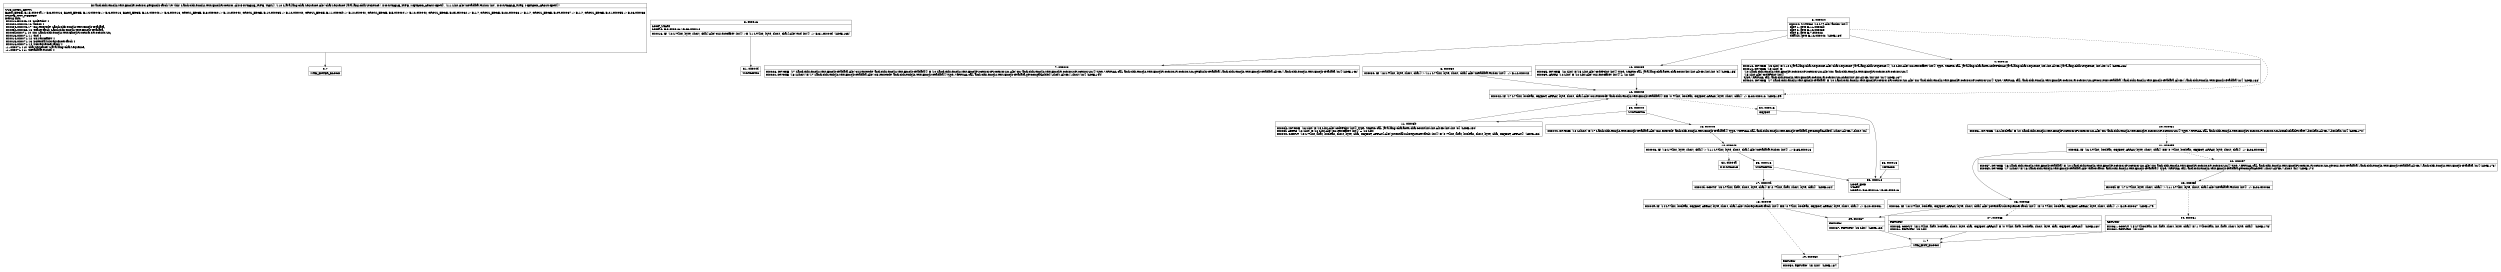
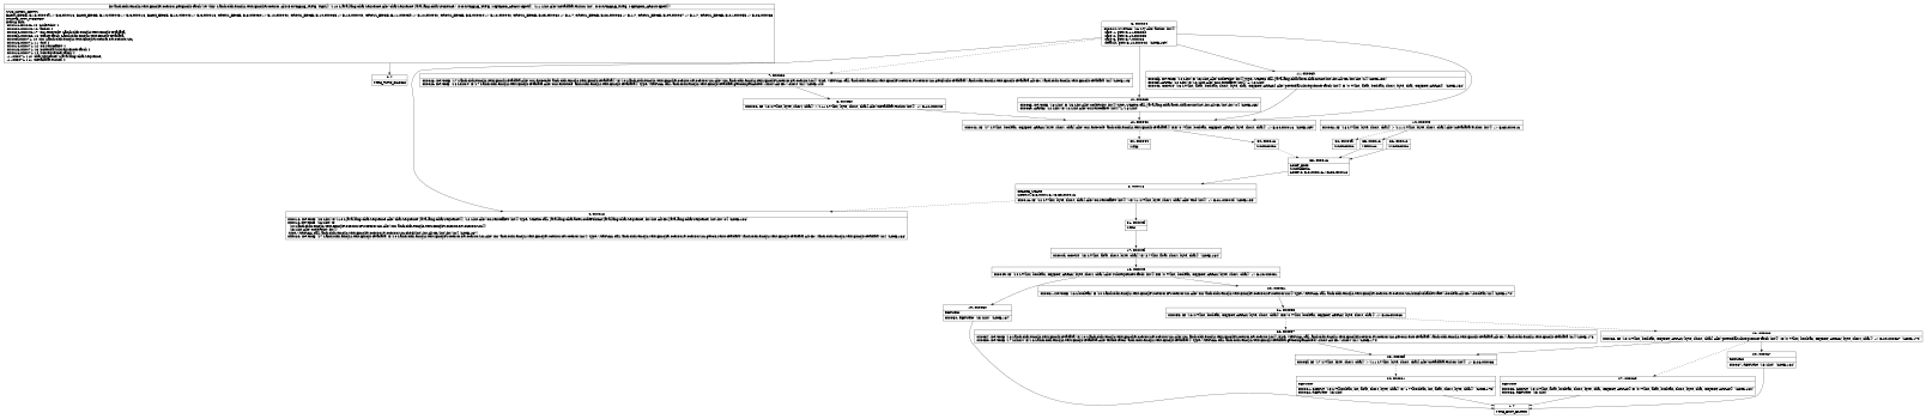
  digraph {
    node [shape=record]
-   n1 [label="{0\:\ ?|MTH_ENTER_BLOCK\l}"]
-   n2 [label="{3\:\ 0x0016|LOOP_START\lLOOP:0: B:3:0x0016\-\>B:33:0x0016\l|0x0016: IF  (r2 I:??[int, byte, short, char] A[D('currentOffset' int)]) \>= (r1 I:??[int, byte, short, char] A[D('end' int)])  \-\> B:31:0x004d  (LINE:135)\l}"]
-   n3 [label="{4\:\ 0x0018|0x0018: INVOKE  (r5 I:int) = (r10 I:java.lang.CharSequence A[D('charSequence' java.lang.CharSequence)]), (r2 I:int A[D('currentOffset' int)]) type: STATIC call: java.lang.Character.codePointAt(java.lang.CharSequence, int):int A[MD:(java.lang.CharSequence, int):int (c)] (LINE:136)\l0x001c: INVOKE  (r5 I:int) = \l  (r0 I:androidx.emoji2.text.EmojiProcessor$ProcessorSm A[D('sm' androidx.emoji2.text.EmojiProcessor$ProcessorSm)])\l  (r5 I:int A[D('codePoint' int)])\l type: VIRTUAL call: androidx.emoji2.text.EmojiProcessor.ProcessorSm.check(int):int A[MD:(int):int (m)] (LINE:137)\l0x0020: INVOKE  (r7 I:androidx.emoji2.text.EmojiMetadata) = (r0 I:androidx.emoji2.text.EmojiProcessor$ProcessorSm A[D('sm' androidx.emoji2.text.EmojiProcessor$ProcessorSm)]) type: VIRTUAL call: androidx.emoji2.text.EmojiProcessor.ProcessorSm.getCurrentMetadata():androidx.emoji2.text.EmojiMetadata A[MD:():androidx.emoji2.text.EmojiMetadata (m)] (LINE:138)\l}"]
-   n4 [label="{31\:\ 0x004d|SYNTHETIC\l}"]
+   n1 [label="{0\:\ ?|MTH_TYPE_BLOCK\l}"]
+   n2 [label="{3\:\ 0x0016|INLINE_START\lLOOP:0: B:3:0x0016\-\>B:33:0x0016\l|0x0016: IF  (r2 I:??[int, byte, short, char] A[D('currentOffset' int)]) \>= (r1 I:??[int, byte, short, char] A[D('end' int)])  \-\> B:31:0x004d  (LINE:135)\l}"]
+   n3 [label="{4\:\ 0x0018|0x0018: INVOKE  (r5 I:int) = (r10 I:java.lang.CharSequence A[D('charSequence' java.lang.CharSequence)]), (r2 I:int A[D('currentOffset' int)]) type: STATIC call: java.lang.Character.codePointAt(java.lang.CharSequence, int):int A[MD:(java.lang.CharSequence, int):int (c)] (LINE:136)\l0x001c: INVOKE  (r6 I:int) = \l  (r0 I:androidx.emoji2.text.EmojiProcessor$ProcessorSm A[D('sm' androidx.emoji2.text.EmojiProcessor$ProcessorSm)])\l  (r5 I:int A[D('codePoint' int)])\l type: VIRTUAL call: androidx.emoji2.text.EmojiProcessor.ProcessorSm.check(int):int A[MD:(int):int (m)] (LINE:137)\l0x0020: INVOKE  (r7 I:androidx.emoji2.text.EmojiMetadata) = (r0 I:androidx.emoji2.text.EmojiProcessor$ProcessorSm A[D('sm' androidx.emoji2.text.EmojiProcessor$ProcessorSm)]) type: VIRTUAL call: androidx.emoji2.text.EmojiProcessor.ProcessorSm.getCurrentMetadata():androidx.emoji2.text.EmojiMetadata A[MD:():androidx.emoji2.text.EmojiMetadata (m)] (LINE:138)\l}"]
+   n4 [label="{31\:\ 0x004d|MTH\l}"]
    n5 [label="{17\:\ 0x004d|0x004d: CONST  (r5 I:??[int, float, short, byte, char]) = (2 ??[int, float, short, byte, char])  (LINE:164)\l}"]
-   n6 [label="{5\:\ 0x0024|0x0024: SWITCH  (r6 I:?? A[D('action' int)])\l case 1: goto B:11:0x003b\l case 2: goto B:10:0x0035\l case 3: goto B:7:0x0028\l default: goto B:12:0x0042  (LINE:139)\l}"]
+   n6 [label="{5\:\ 0x0024|0x0024: SWITCH  (r6 I:?? A[D('action' int)])\l case 1: goto B:11:0x303b\l case 2: goto B:10:0x0035\l case 3: goto B:7:0x0028\l default: goto B:12:0x0042  (LINE:139)\l}"]
    n7 [label="{7\:\ 0x0028|0x0028: INVOKE  (r7 I:androidx.emoji2.text.EmojiMetadata A[D('currentNode' androidx.emoji2.text.EmojiMetadata)]) = (r0 I:androidx.emoji2.text.EmojiProcessor$ProcessorSm A[D('sm' androidx.emoji2.text.EmojiProcessor$ProcessorSm)]) type: VIRTUAL call: androidx.emoji2.text.EmojiProcessor.ProcessorSm.getFlushMetadata():androidx.emoji2.text.EmojiMetadata A[MD:():androidx.emoji2.text.EmojiMetadata (m)] (LINE:143)\l0x002c: INVOKE  (r8 I:short) = (r7 I:androidx.emoji2.text.EmojiMetadata A[D('currentNode' androidx.emoji2.text.EmojiMetadata)]) type: VIRTUAL call: androidx.emoji2.text.EmojiMetadata.getCompatAdded():short A[MD:():short (m)] (LINE:144)\l}"]
    n8 [label="{10\:\ 0x0035|0x0035: INVOKE  (r8 I:int) = (r5 I:int A[D('codePoint' int)]) type: STATIC call: java.lang.Character.charCount(int):int A[MD:(int):int (c)] (LINE:155)\l0x0039: ARITH  (r2 I:int) = (r2 I:int A[D('currentOffset' int)]) + (r8 I:int) \l}"]
    n9 [label="{11\:\ 0x003b|0x003b: INVOKE  (r8 I:int) = (r5 I:int A[D('codePoint' int)]) type: STATIC call: java.lang.Character.charCount(int):int A[MD:(int):int (c)] (LINE:150)\l0x003f: ARITH  (r2 I:int) = (r2 I:int A[D('currentOffset' int)]) + (r8 I:int) \l0x0040: CONST  (r3 I:??[int, float, boolean, short, byte, char, OBJECT, ARRAY] A[D('potentialSubsequenceMatch' int)]) = (0 ??[int, float, boolean, short, byte, char, OBJECT, ARRAY])  (LINE:152)\l}"]
    n10 [label="{12\:\ 0x0042|0x0042: IF  (r7 I:??[int, boolean, OBJECT, ARRAY, byte, short, char] A[D('currentNode' androidx.emoji2.text.EmojiMetadata)]) == (0 ??[int, boolean, OBJECT, ARRAY, byte, short, char])  \-\> B:34:0x0016  (LINE:159)\l}"]
    n11 [label="{8\:\ 0x0030|0x0030: IF  (r8 I:??[int, byte, short, char]) \> (r11 I:??[int, byte, short, char] A[D('metadataVersion' int)])  \-\> B:12:0x0042 \l}"]
-   n12 [label="{30\:\ 0x0044|SYNTHETIC\l}"]
-   n13 [label="{34\:\ 0x0016|OBJECT\l}"]
-   n14 [label="{13\:\ 0x0044|0x0044: INVOKE  (r8 I:short) = (r7 I:androidx.emoji2.text.EmojiMetadata A[D('currentNode' androidx.emoji2.text.EmojiMetadata)]) type: VIRTUAL call: androidx.emoji2.text.EmojiMetadata.getCompatAdded():short A[MD:():short (m)]\l}"]
-   n15 [label="{33\:\ 0x0016|LOOP_END\lSTART\lLOOP:0: B:3:0x0016\-\>B:33:0x0016\l}"]
+   n12 [label="{30\:\ 0x0044|MTH\l}"]
+   n13 [label="{34\:\ 0x0016|SYNTHETIC\l}"]
+   n15 [label="{33\:\ 0x0016|LOOP_END\lSYNTHETIC\lLOOP:0: B:3:0x0016\-\>B:33:0x0016\l}"]
    n16 [label="{14\:\ 0x0048|0x0048: IF  (r8 I:??[int, byte, short, char]) \> (r11 I:??[int, byte, short, char] A[D('metadataVersion' int)])  \-\> B:35:0x0016 \l}"]
-   n17 [label="{32\:\ 0x004a|IMMUTABLE\l}"]
-   n18 [label="{35\:\ 0x0016|SYNTHETIC\l}"]
-   n19 [label="{36\:\ 0x0016|METHOD\l}"]
+   n17 [label="{32\:\ 0x004a|SYNTHETIC\l}"]
+   n18 [label="{35\:\ 0x0016|VIRTUAL\l}"]
+   n19 [label="{36\:\ 0x0016|SYNTHETIC\l}"]
    n20 [label="{18\:\ 0x004e|0x004e: IF  (r4 I:??[int, boolean, OBJECT, ARRAY, byte, short, char] A[D('subsequenceMatch' int)]) == (0 ??[int, boolean, OBJECT, ARRAY, byte, short, char])  \-\> B:20:0x0051 \l}"]
    n21 [label="{19\:\ 0x0050|RETURN\l|0x0050: RETURN  (r5 I:int)  (LINE:167)\l}"]
    n22 [label="{20\:\ 0x0051|0x0051: INVOKE  (r6 I:boolean) = (r0 I:androidx.emoji2.text.EmojiProcessor$ProcessorSm A[D('sm' androidx.emoji2.text.EmojiProcessor$ProcessorSm)]) type: VIRTUAL call: androidx.emoji2.text.EmojiProcessor.ProcessorSm.isInFlushableState():boolean A[MD:():boolean (m)] (LINE:170)\l}"]
    n23 [label="{1\:\ ?|MTH_EXIT_BLOCK\l}"]
    n24 [label="{21\:\ 0x0055|0x0055: IF  (r6 I:??[int, boolean, OBJECT, ARRAY, byte, short, char]) == (0 ??[int, boolean, OBJECT, ARRAY, byte, short, char])  \-\> B:26:0x0063 \l}"]
    n25 [label="{22\:\ 0x0057|0x0057: INVOKE  (r6 I:androidx.emoji2.text.EmojiMetadata) = (r0 I:androidx.emoji2.text.EmojiProcessor$ProcessorSm A[D('sm' androidx.emoji2.text.EmojiProcessor$ProcessorSm)]) type: VIRTUAL call: androidx.emoji2.text.EmojiProcessor.ProcessorSm.getCurrentMetadata():androidx.emoji2.text.EmojiMetadata A[MD:():androidx.emoji2.text.EmojiMetadata (m)] (LINE:173)\l0x005b: INVOKE  (r7 I:short) = (r6 I:androidx.emoji2.text.EmojiMetadata A[D('exactMatch' androidx.emoji2.text.EmojiMetadata)]) type: VIRTUAL call: androidx.emoji2.text.EmojiMetadata.getCompatAdded():short A[MD:():short (m)] (LINE:174)\l}"]
    n26 [label="{26\:\ 0x0063|0x0063: IF  (r3 I:??[int, boolean, OBJECT, ARRAY, byte, short, char] A[D('potentialSubsequenceMatch' int)]) != (0 ??[int, boolean, OBJECT, ARRAY, byte, short, char])  \-\> B:29:0x0067  (LINE:179)\l}"]
    n27 [label="{23\:\ 0x005f|0x005f: IF  (r7 I:??[int, byte, short, char]) \> (r11 I:??[int, byte, short, char] A[D('metadataVersion' int)])  \-\> B:26:0x0063 \l}"]
-   n28 [label="{27\:\ 0x0065|RETURN\l|0x0065: CONST  (r5 I:??[int, float, boolean, short, byte, char, OBJECT, ARRAY]) = (0 ??[int, float, boolean, short, byte, char, OBJECT, ARRAY])  (LINE:180)\l0x0061: RETURN  (r5 I:int) \l}"]
+   n28 [label="{27\:\ 0x0065|RETURN\l|0x0065: CONST  (r5 I:??[int, float, boolean, short, byte, char, OBJECT, ARRAY]) = (0 ??[int, float, boolean, short, byte, char, OBJECT, ARRAY])  (LINE:180)\l0x0066: RETURN  (r5 I:int) \l}"]
    n29 [label="{29\:\ 0x0067|RETURN\l|0x0067: RETURN  (r5 I:int)  (LINE:182)\l}"]
    n30 [label="{24\:\ 0x0061|RETURN\l|0x0061: CONST  (r5 I:??[boolean, int, float, short, byte, char]) = (1 ??[boolean, int, float, short, byte, char])  (LINE:175)\l0x0062: RETURN  (r5 I:int) \l}"]
    n31 [label="{int androidx.emoji2.text.EmojiProcessor.getEmojiMatch((r9 'this' I:androidx.emoji2.text.EmojiProcessor A[IMMUTABLE_TYPE, THIS]), (r10 I:java.lang.CharSequence A[D('charSequence' java.lang.CharSequence), IMMUTABLE_TYPE, METHOD_ARGUMENT]), (r11 I:int A[D('metadataVersion' int), IMMUTABLE_TYPE, METHOD_ARGUMENT]))  | USE_LINES_HINTS\lBACK_EDGE: B:15:0x004a \-\> B:3:0x0016, BACK_EDGE: B:14:0x0048 \-\> B:3:0x0016, BACK_EDGE: B:12:0x0042 \-\> B:3:0x0016, CROSS_EDGE: B:8:0x0030 \-\> B:12:0x0042, CROSS_EDGE: B:10:0x0035 \-\> B:12:0x0042, CROSS_EDGE: B:11:0x003b \-\> B:12:0x0042, CROSS_EDGE: B:5:0x0024 \-\> B:12:0x0042, CROSS_EDGE: B:25:0x0062 \-\> B:1:?, CROSS_EDGE: B:28:0x0066 \-\> B:1:?, CROSS_EDGE: B:29:0x0067 \-\> B:1:?, CROSS_EDGE: B:21:0x0055 \-\> B:26:0x0063\lINLINE_NOT_NEEDED\lDebug Info:\l  0x001c\-0x004c: r5 'codePoint' I\l  0x0020\-0x004c: r6 'action' I\l  0x0024\-0x004c: r7 'currentNode' Landroidx\/emoji2\/text\/EmojiMetadata;\l  0x005b\-0x0063: r6 'exactMatch' Landroidx\/emoji2\/text\/EmojiMetadata;\l  0x000f\-0x0071: r0 'sm' Landroidx\/emoji2\/text\/EmojiProcessor$ProcessorSm;\l  0x0013\-0x0071: r1 'end' I\l  0x0014\-0x0071: r2 'currentOffset' I\l  0x0015\-0x0071: r3 'potentialSubsequenceMatch' I\l  0x0016\-0x0071: r4 'subsequenceMatch' I\l  \-1 \-0x0071: r10 'charSequence' Ljava\/lang\/CharSequence;\l  \-1 \-0x0071: r11 'metadataVersion' I\l}"]
+   n2 -> n3 [style=dashed]
    n2 -> n4
-   n18 -> n5
+   n4 -> n5
    n5 -> n20
    n6 -> n3
-   n6 -> n7
+   n6 -> n7 [style=dashed]
    n6 -> n8
-   n12 -> n9
-   n6 -> n10 [style=dashed]
+   n6 -> n9
+   n6 -> n10
+   n7 -> n11
    n8 -> n10
    n9 -> n10
    n10 -> n12 [style=dashed]
-   n10 -> n13 [style=dashed]
+   n10 -> n13
    n11 -> n10
-   n12 -> n14
-   n13 -> n15
-   n14 -> n16
+   n13 -> n15 [style=dashed]
+   n15 -> n2
    n16 -> n17 [style=dashed]
    n16 -> n18
    n18 -> n15
    n19 -> n15
-   n20 -> n21 [style=dashed]
-   n20 -> n29
-   n23 -> n21
-   n22 -> n24 [style=dashed]
+   n20 -> n21 [style=solid]
+   n20 -> n22
+   n21 -> n23
+   n22 -> n24
    n24 -> n25 [style=dashed]
-   n24 -> n26
+   n24 -> n26 [style=dashed]
    n25 -> n27
    n26 -> n28 [style=dashed]
    n26 -> n29
-   n27 -> n26
+   n26 -> n27
    n27 -> n30 [style=dashed]
    n28 -> n23
    n29 -> n23
    n30 -> n23
    n31 -> n1
  }
